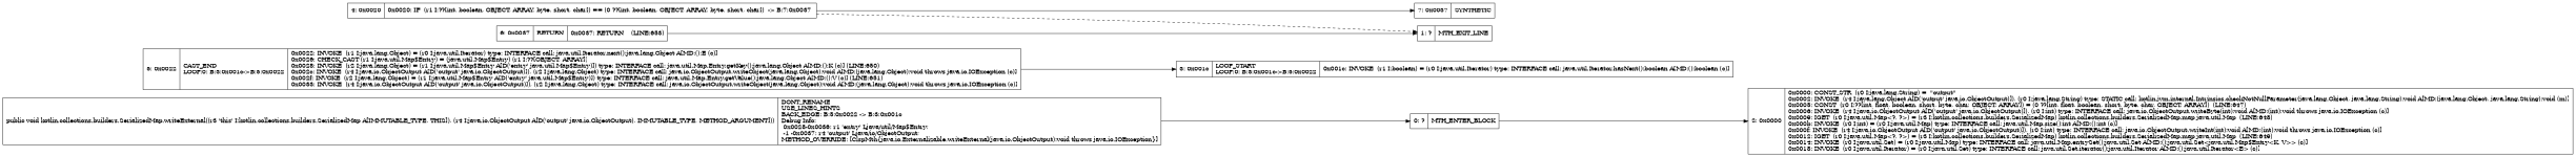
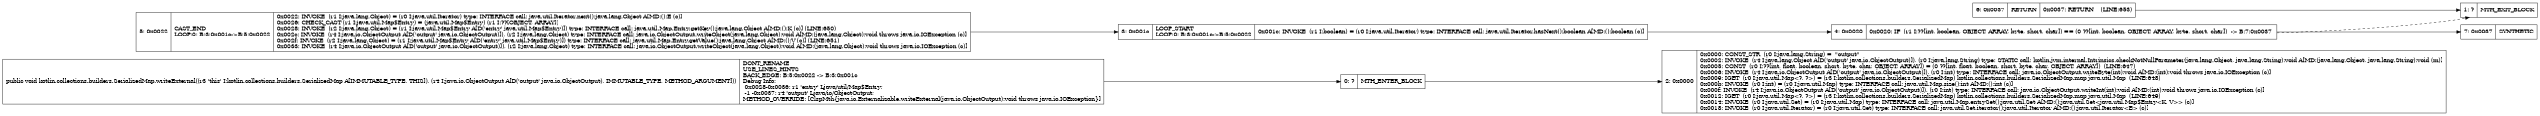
  digraph {
    rankdir=LR
    node [shape=record]
    n1 [label="{0\:\ ?|MTH_ENTER_BLOCK\l}"]
    n2 [label="{2\:\ 0x0000|0x0000: CONST_STR  (r0 I:java.lang.String) =  \"output\" \l0x0002: INVOKE  (r4 I:java.lang.Object A[D('output' java.io.ObjectOutput)]), (r0 I:java.lang.String) type: STATIC call: kotlin.jvm.internal.Intrinsics.checkNotNullParameter(java.lang.Object, java.lang.String):void A[MD:(java.lang.Object, java.lang.String):void (m)]\l0x0005: CONST  (r0 I:??[int, float, boolean, short, byte, char, OBJECT, ARRAY]) = (0 ??[int, float, boolean, short, byte, char, OBJECT, ARRAY])  (LINE:647)\l0x0006: INVOKE  (r4 I:java.io.ObjectOutput A[D('output' java.io.ObjectOutput)]), (r0 I:int) type: INTERFACE call: java.io.ObjectOutput.writeByte(int):void A[MD:(int):void throws java.io.IOException (c)]\l0x0009: IGET  (r0 I:java.util.Map\<?, ?\>) = (r3 I:kotlin.collections.builders.SerializedMap) kotlin.collections.builders.SerializedMap.map java.util.Map  (LINE:648)\l0x000b: INVOKE  (r0 I:int) = (r0 I:java.util.Map) type: INTERFACE call: java.util.Map.size():int A[MD:():int (c)]\l0x000f: INVOKE  (r4 I:java.io.ObjectOutput A[D('output' java.io.ObjectOutput)]), (r0 I:int) type: INTERFACE call: java.io.ObjectOutput.writeInt(int):void A[MD:(int):void throws java.io.IOException (c)]\l0x0012: IGET  (r0 I:java.util.Map\<?, ?\>) = (r3 I:kotlin.collections.builders.SerializedMap) kotlin.collections.builders.SerializedMap.map java.util.Map  (LINE:649)\l0x0014: INVOKE  (r0 I:java.util.Set) = (r0 I:java.util.Map) type: INTERFACE call: java.util.Map.entrySet():java.util.Set A[MD:():java.util.Set\<java.util.Map$Entry\<K, V\>\> (c)]\l0x0018: INVOKE  (r0 I:java.util.Iterator) = (r0 I:java.util.Set) type: INTERFACE call: java.util.Set.iterator():java.util.Iterator A[MD:():java.util.Iterator\<E\> (c)]\l}"]
    n3 [label="{3\:\ 0x001c|LOOP_START\lLOOP:0: B:3:0x001c\-\>B:5:0x0022\l|0x001c: INVOKE  (r1 I:boolean) = (r0 I:java.util.Iterator) type: INTERFACE call: java.util.Iterator.hasNext():boolean A[MD:():boolean (c)]\l}"]
    n4 [label="{4\:\ 0x0020|0x0020: IF  (r1 I:??[int, boolean, OBJECT, ARRAY, byte, short, char]) == (0 ??[int, boolean, OBJECT, ARRAY, byte, short, char])  \-\> B:7:0x0037 \l}"]
    n5 [label="{7\:\ 0x0037|SYNTHETIC\l}"]
-   n6 [label="{1\:\ ?|MTH_EXIT_LINE\l}"]
+   n6 [label="{1\:\ ?|MTH_EXIT_BLOCK\l}"]
    n7 [label="{5\:\ 0x0022|CAST_END\lLOOP:0: B:3:0x001c\-\>B:5:0x0022\l|0x0022: INVOKE  (r1 I:java.lang.Object) = (r0 I:java.util.Iterator) type: INTERFACE call: java.util.Iterator.next():java.lang.Object A[MD:():E (c)]\l0x0026: CHECK_CAST (r1 I:java.util.Map$Entry) = (java.util.Map$Entry) (r1 I:??[OBJECT, ARRAY]) \l0x0028: INVOKE  (r2 I:java.lang.Object) = (r1 I:java.util.Map$Entry A[D('entry' java.util.Map$Entry)]) type: INTERFACE call: java.util.Map.Entry.getKey():java.lang.Object A[MD:():K (c)] (LINE:650)\l0x002c: INVOKE  (r4 I:java.io.ObjectOutput A[D('output' java.io.ObjectOutput)]), (r2 I:java.lang.Object) type: INTERFACE call: java.io.ObjectOutput.writeObject(java.lang.Object):void A[MD:(java.lang.Object):void throws java.io.IOException (c)]\l0x002f: INVOKE  (r2 I:java.lang.Object) = (r1 I:java.util.Map$Entry A[D('entry' java.util.Map$Entry)]) type: INTERFACE call: java.util.Map.Entry.getValue():java.lang.Object A[MD:():V (c)] (LINE:651)\l0x0033: INVOKE  (r4 I:java.io.ObjectOutput A[D('output' java.io.ObjectOutput)]), (r2 I:java.lang.Object) type: INTERFACE call: java.io.ObjectOutput.writeObject(java.lang.Object):void A[MD:(java.lang.Object):void throws java.io.IOException (c)]\l}"]
    n8 [label="{6\:\ 0x0037|RETURN\l|0x0037: RETURN    (LINE:653)\l}"]
    n9 [label="{public void kotlin.collections.builders.SerializedMap.writeExternal((r3 'this' I:kotlin.collections.builders.SerializedMap A[IMMUTABLE_TYPE, THIS]), (r4 I:java.io.ObjectOutput A[D('output' java.io.ObjectOutput), IMMUTABLE_TYPE, METHOD_ARGUMENT]))  | DONT_RENAME\lUSE_LINES_HINTS\lBACK_EDGE: B:5:0x0022 \-\> B:3:0x001c\lDebug Info:\l  0x0028\-0x0036: r1 'entry' Ljava\/util\/Map$Entry;\l  \-1 \-0x0037: r4 'output' Ljava\/io\/ObjectOutput;\lMETHOD_OVERRIDE: [ClspMth\{java.io.Externalizable.writeExternal(java.io.ObjectOutput):void throws java.io.IOException\}]\l}"]
    n1 -> n2
+   n3 -> n4
    n4 -> n5
    n4 -> n6 [style=dashed]
    n7 -> n3
    n8 -> n6
    n9 -> n1
  }
